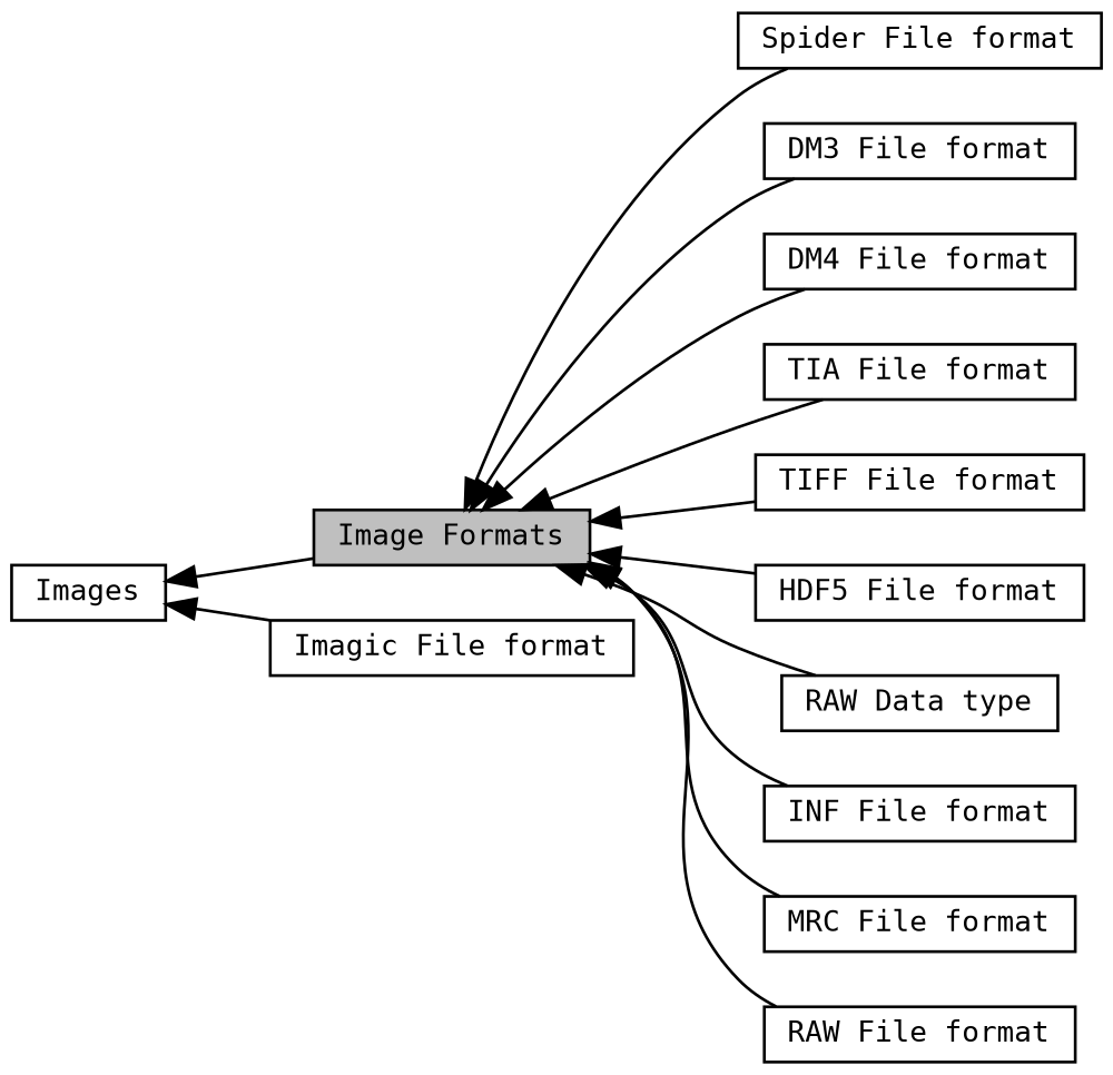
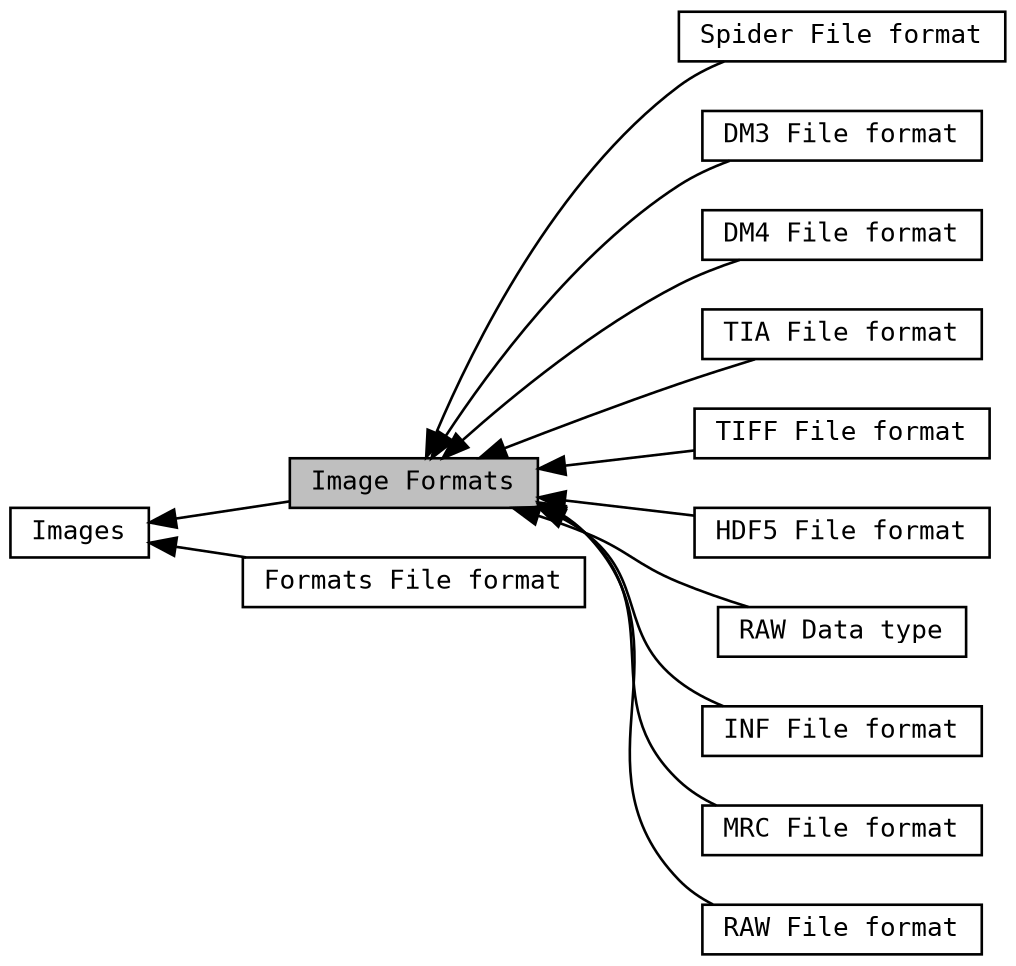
  digraph {
    fontname="DejaVu Sans Mono"
    rankdir=LR
    node [color=black fillcolor=white fontname="DejaVu Sans Mono" fontsize=10 shape=record style=filled]
    edge [dir=back fontname="DejaVu Sans Mono" fontsize=10 labelfontname=Helvetica labelfontsize=10 shape=plaintext style=solid]
    n1 [height=0.2 label="Spider File format" width=0.4]
    n2 [height=0.2 label="DM3 File format" width=0.4]
    n3 [height=0.2 label="DM4 File format" width=0.4]
    n4 [height=0.2 label="TIA File format" width=0.4]
    n5 [height=0.2 label=Images width=0.4]
    n6 [fillcolor=grey75 fontcolor=black height=0.2 label="Image Formats" width=0.4]
-   n7 [height=0.2 label="Imagic File format" width=0.4]
+   n7 [height=0.2 label="Formats File format" width=0.4]
    n8 [height=0.2 label="TIFF File format" width=0.4]
    n9 [height=0.2 label="HDF5 File format" width=0.4]
    n10 [height=0.2 label="RAW Data type" width=0.4]
    n11 [height=0.2 label="INF File format" width=0.4]
    n12 [height=0.2 label="MRC File format" width=0.4]
    n13 [height=0.2 label="RAW File format" width=0.4]
    n5 -> n6
    n5 -> n7
    n6 -> n1
    n6 -> n2
    n6 -> n3
    n6 -> n4
    n6 -> n8
    n6 -> n9
    n6 -> n10
    n6 -> n11
    n6 -> n12
    n6 -> n13
  }
